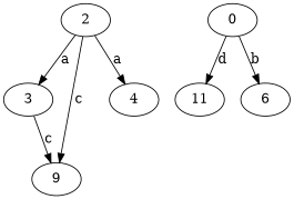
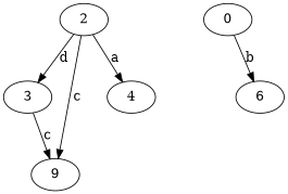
  strict digraph {
    3
    9
    0
-   11
    6
    2
    4
    3 -> 9 [label=c]
-   0 -> 11 [label=d]
    0 -> 6 [label=b]
-   2 -> 3 [label=a]
+   2 -> 3 [label=d]
    2 -> 9 [label=c]
    2 -> 4 [label=a]
  }
